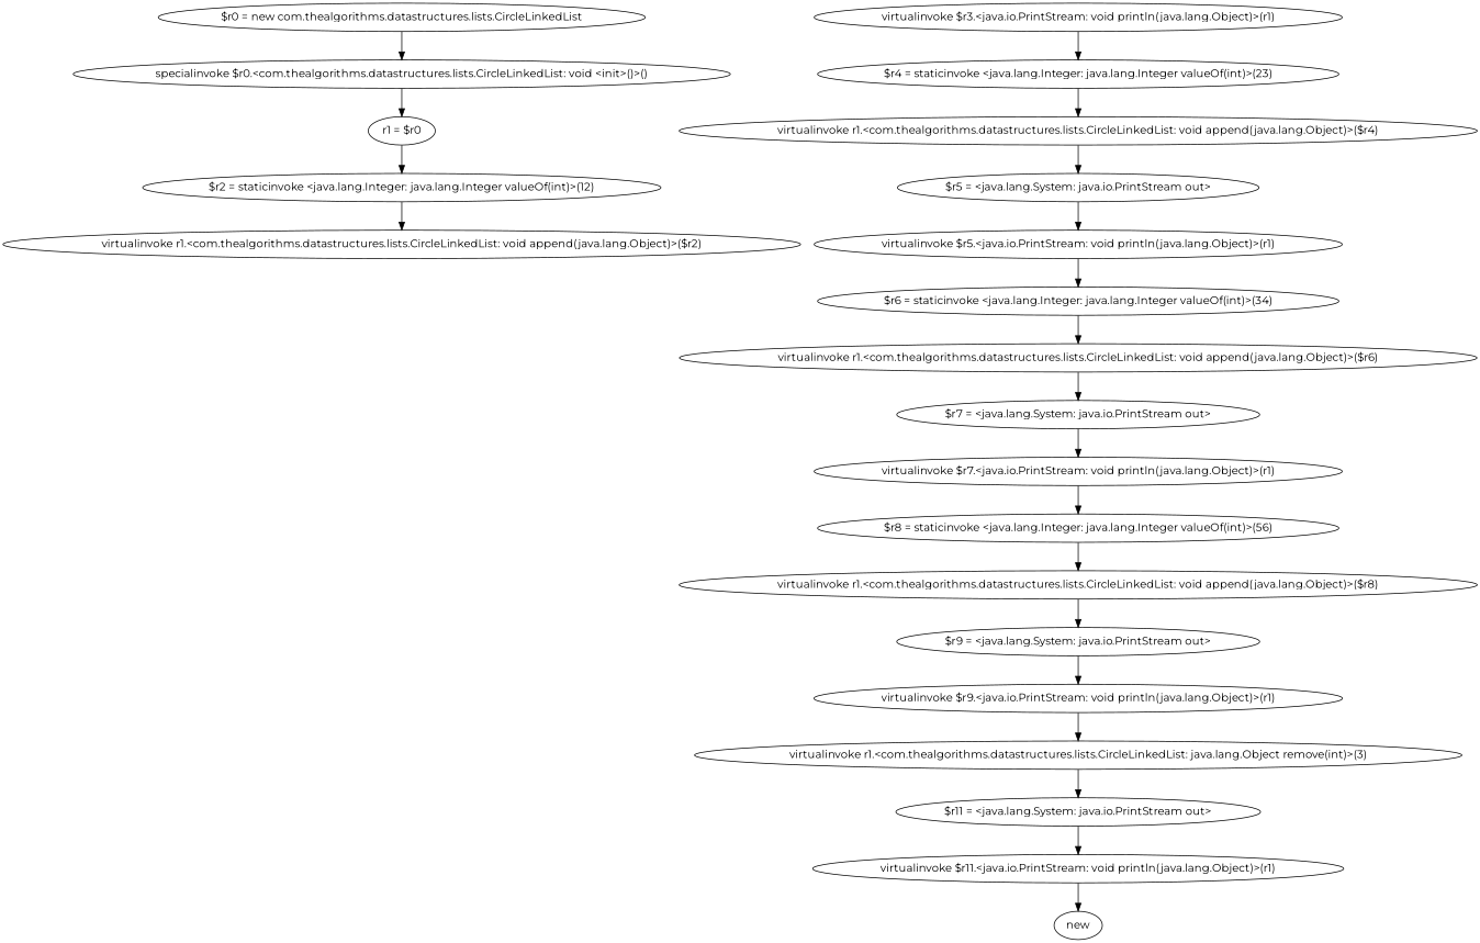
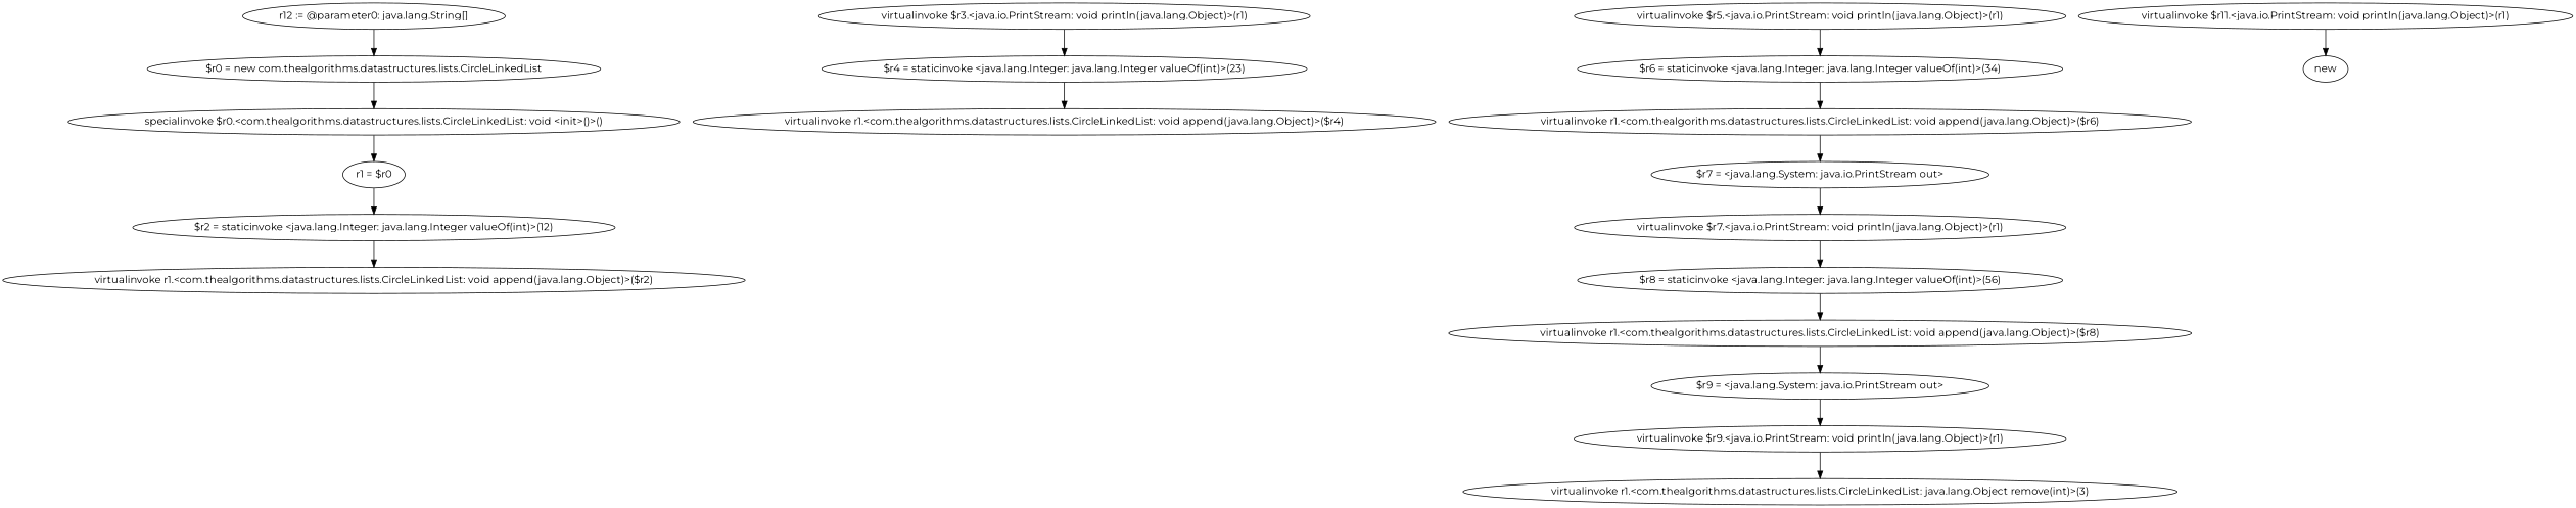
  digraph {
    fontname=Montserrat
    node [fontname=Montserrat]
    edge [fontname=Montserrat]
+   "r12 := @parameter0: java.lang.String[]"
    "$r0 = new com.thealgorithms.datastructures.lists.CircleLinkedList"
    "specialinvoke $r0.<com.thealgorithms.datastructures.lists.CircleLinkedList: void <init>()>()"
    "r1 = $r0"
    "$r2 = staticinvoke <java.lang.Integer: java.lang.Integer valueOf(int)>(12)"
    "virtualinvoke r1.<com.thealgorithms.datastructures.lists.CircleLinkedList: void append(java.lang.Object)>($r2)"
    "virtualinvoke $r3.<java.io.PrintStream: void println(java.lang.Object)>(r1)"
    "$r4 = staticinvoke <java.lang.Integer: java.lang.Integer valueOf(int)>(23)"
    "virtualinvoke r1.<com.thealgorithms.datastructures.lists.CircleLinkedList: void append(java.lang.Object)>($r4)"
-   "$r5 = <java.lang.System: java.io.PrintStream out>"
    "virtualinvoke $r5.<java.io.PrintStream: void println(java.lang.Object)>(r1)"
    "$r6 = staticinvoke <java.lang.Integer: java.lang.Integer valueOf(int)>(34)"
    "virtualinvoke r1.<com.thealgorithms.datastructures.lists.CircleLinkedList: void append(java.lang.Object)>($r6)"
    "$r7 = <java.lang.System: java.io.PrintStream out>"
    "virtualinvoke $r7.<java.io.PrintStream: void println(java.lang.Object)>(r1)"
    "$r8 = staticinvoke <java.lang.Integer: java.lang.Integer valueOf(int)>(56)"
    "virtualinvoke r1.<com.thealgorithms.datastructures.lists.CircleLinkedList: void append(java.lang.Object)>($r8)"
    "$r9 = <java.lang.System: java.io.PrintStream out>"
    "virtualinvoke $r9.<java.io.PrintStream: void println(java.lang.Object)>(r1)"
    "virtualinvoke r1.<com.thealgorithms.datastructures.lists.CircleLinkedList: java.lang.Object remove(int)>(3)"
-   "$r11 = <java.lang.System: java.io.PrintStream out>"
    "virtualinvoke $r11.<java.io.PrintStream: void println(java.lang.Object)>(r1)"
    n23 [label=new]
+   "r12 := @parameter0: java.lang.String[]" -> "$r0 = new com.thealgorithms.datastructures.lists.CircleLinkedList"
    "$r0 = new com.thealgorithms.datastructures.lists.CircleLinkedList" -> "specialinvoke $r0.<com.thealgorithms.datastructures.lists.CircleLinkedList: void <init>()>()"
    "specialinvoke $r0.<com.thealgorithms.datastructures.lists.CircleLinkedList: void <init>()>()" -> "r1 = $r0"
    "r1 = $r0" -> "$r2 = staticinvoke <java.lang.Integer: java.lang.Integer valueOf(int)>(12)"
    "$r2 = staticinvoke <java.lang.Integer: java.lang.Integer valueOf(int)>(12)" -> "virtualinvoke r1.<com.thealgorithms.datastructures.lists.CircleLinkedList: void append(java.lang.Object)>($r2)"
    "virtualinvoke $r3.<java.io.PrintStream: void println(java.lang.Object)>(r1)" -> "$r4 = staticinvoke <java.lang.Integer: java.lang.Integer valueOf(int)>(23)"
    "$r4 = staticinvoke <java.lang.Integer: java.lang.Integer valueOf(int)>(23)" -> "virtualinvoke r1.<com.thealgorithms.datastructures.lists.CircleLinkedList: void append(java.lang.Object)>($r4)"
-   "virtualinvoke r1.<com.thealgorithms.datastructures.lists.CircleLinkedList: void append(java.lang.Object)>($r4)" -> "$r5 = <java.lang.System: java.io.PrintStream out>"
-   "$r5 = <java.lang.System: java.io.PrintStream out>" -> "virtualinvoke $r5.<java.io.PrintStream: void println(java.lang.Object)>(r1)"
    "virtualinvoke $r5.<java.io.PrintStream: void println(java.lang.Object)>(r1)" -> "$r6 = staticinvoke <java.lang.Integer: java.lang.Integer valueOf(int)>(34)"
    "$r6 = staticinvoke <java.lang.Integer: java.lang.Integer valueOf(int)>(34)" -> "virtualinvoke r1.<com.thealgorithms.datastructures.lists.CircleLinkedList: void append(java.lang.Object)>($r6)"
    "virtualinvoke r1.<com.thealgorithms.datastructures.lists.CircleLinkedList: void append(java.lang.Object)>($r6)" -> "$r7 = <java.lang.System: java.io.PrintStream out>"
    "$r7 = <java.lang.System: java.io.PrintStream out>" -> "virtualinvoke $r7.<java.io.PrintStream: void println(java.lang.Object)>(r1)"
    "virtualinvoke $r7.<java.io.PrintStream: void println(java.lang.Object)>(r1)" -> "$r8 = staticinvoke <java.lang.Integer: java.lang.Integer valueOf(int)>(56)"
    "$r8 = staticinvoke <java.lang.Integer: java.lang.Integer valueOf(int)>(56)" -> "virtualinvoke r1.<com.thealgorithms.datastructures.lists.CircleLinkedList: void append(java.lang.Object)>($r8)"
    "virtualinvoke r1.<com.thealgorithms.datastructures.lists.CircleLinkedList: void append(java.lang.Object)>($r8)" -> "$r9 = <java.lang.System: java.io.PrintStream out>"
    "$r9 = <java.lang.System: java.io.PrintStream out>" -> "virtualinvoke $r9.<java.io.PrintStream: void println(java.lang.Object)>(r1)"
    "virtualinvoke $r9.<java.io.PrintStream: void println(java.lang.Object)>(r1)" -> "virtualinvoke r1.<com.thealgorithms.datastructures.lists.CircleLinkedList: java.lang.Object remove(int)>(3)"
-   "virtualinvoke r1.<com.thealgorithms.datastructures.lists.CircleLinkedList: java.lang.Object remove(int)>(3)" -> "$r11 = <java.lang.System: java.io.PrintStream out>"
-   "$r11 = <java.lang.System: java.io.PrintStream out>" -> "virtualinvoke $r11.<java.io.PrintStream: void println(java.lang.Object)>(r1)"
    "virtualinvoke $r11.<java.io.PrintStream: void println(java.lang.Object)>(r1)" -> n23
  }
